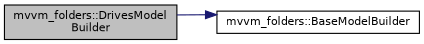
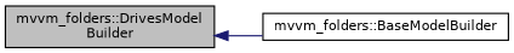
  digraph {
    rankdir=LR
    node [color=black fontname=Helvetica fontsize=10 shape=record style=filled]
    n1 [fillcolor=grey75 fontcolor=black height=0.2 label="mvvm_folders::DrivesModel\lBuilder" width=0.4]
    n2 [fillcolor=white height=0.2 label="mvvm_folders::BaseModelBuilder" width=0.4]
-   n2 -> n1 [color=midnightblue dir=back fontname=Helvetica fontsize=10 labelfontname=Helvetica labelfontsize=10 style=solid]
+   n1 -> n2 [color=midnightblue dir=back fontname=Helvetica fontsize=10 labelfontname=Helvetica labelfontsize=10 style=solid]
  }
